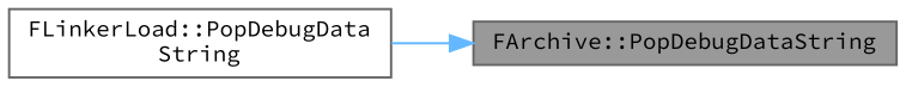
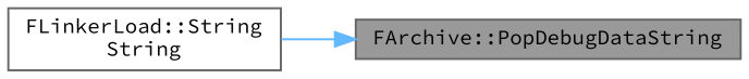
  digraph {
    rankdir=RL
    fontname="Source Code Pro"
    node [fontname="Source Code Pro" fontsize=10 shape=box style=filled]
    n1 [color=gray40 fillcolor=grey60 fontcolor=black height=0.2 label="FArchive::PopDebugDataString" width=0.4]
-   n2 [color=grey40 fillcolor=white height=0.2 label="FLinkerLoad::PopDebugData\lString" width=0.4]
+   n2 [color=grey40 fillcolor=white height=0.2 label="FLinkerLoad::String\lString" width=0.4]
    n1 -> n2 [color=steelblue1 dir=back fontname="Source Code Pro" fontsize=10 labelfontname=Helvetica labelfontsize=10 style=solid]
  }
